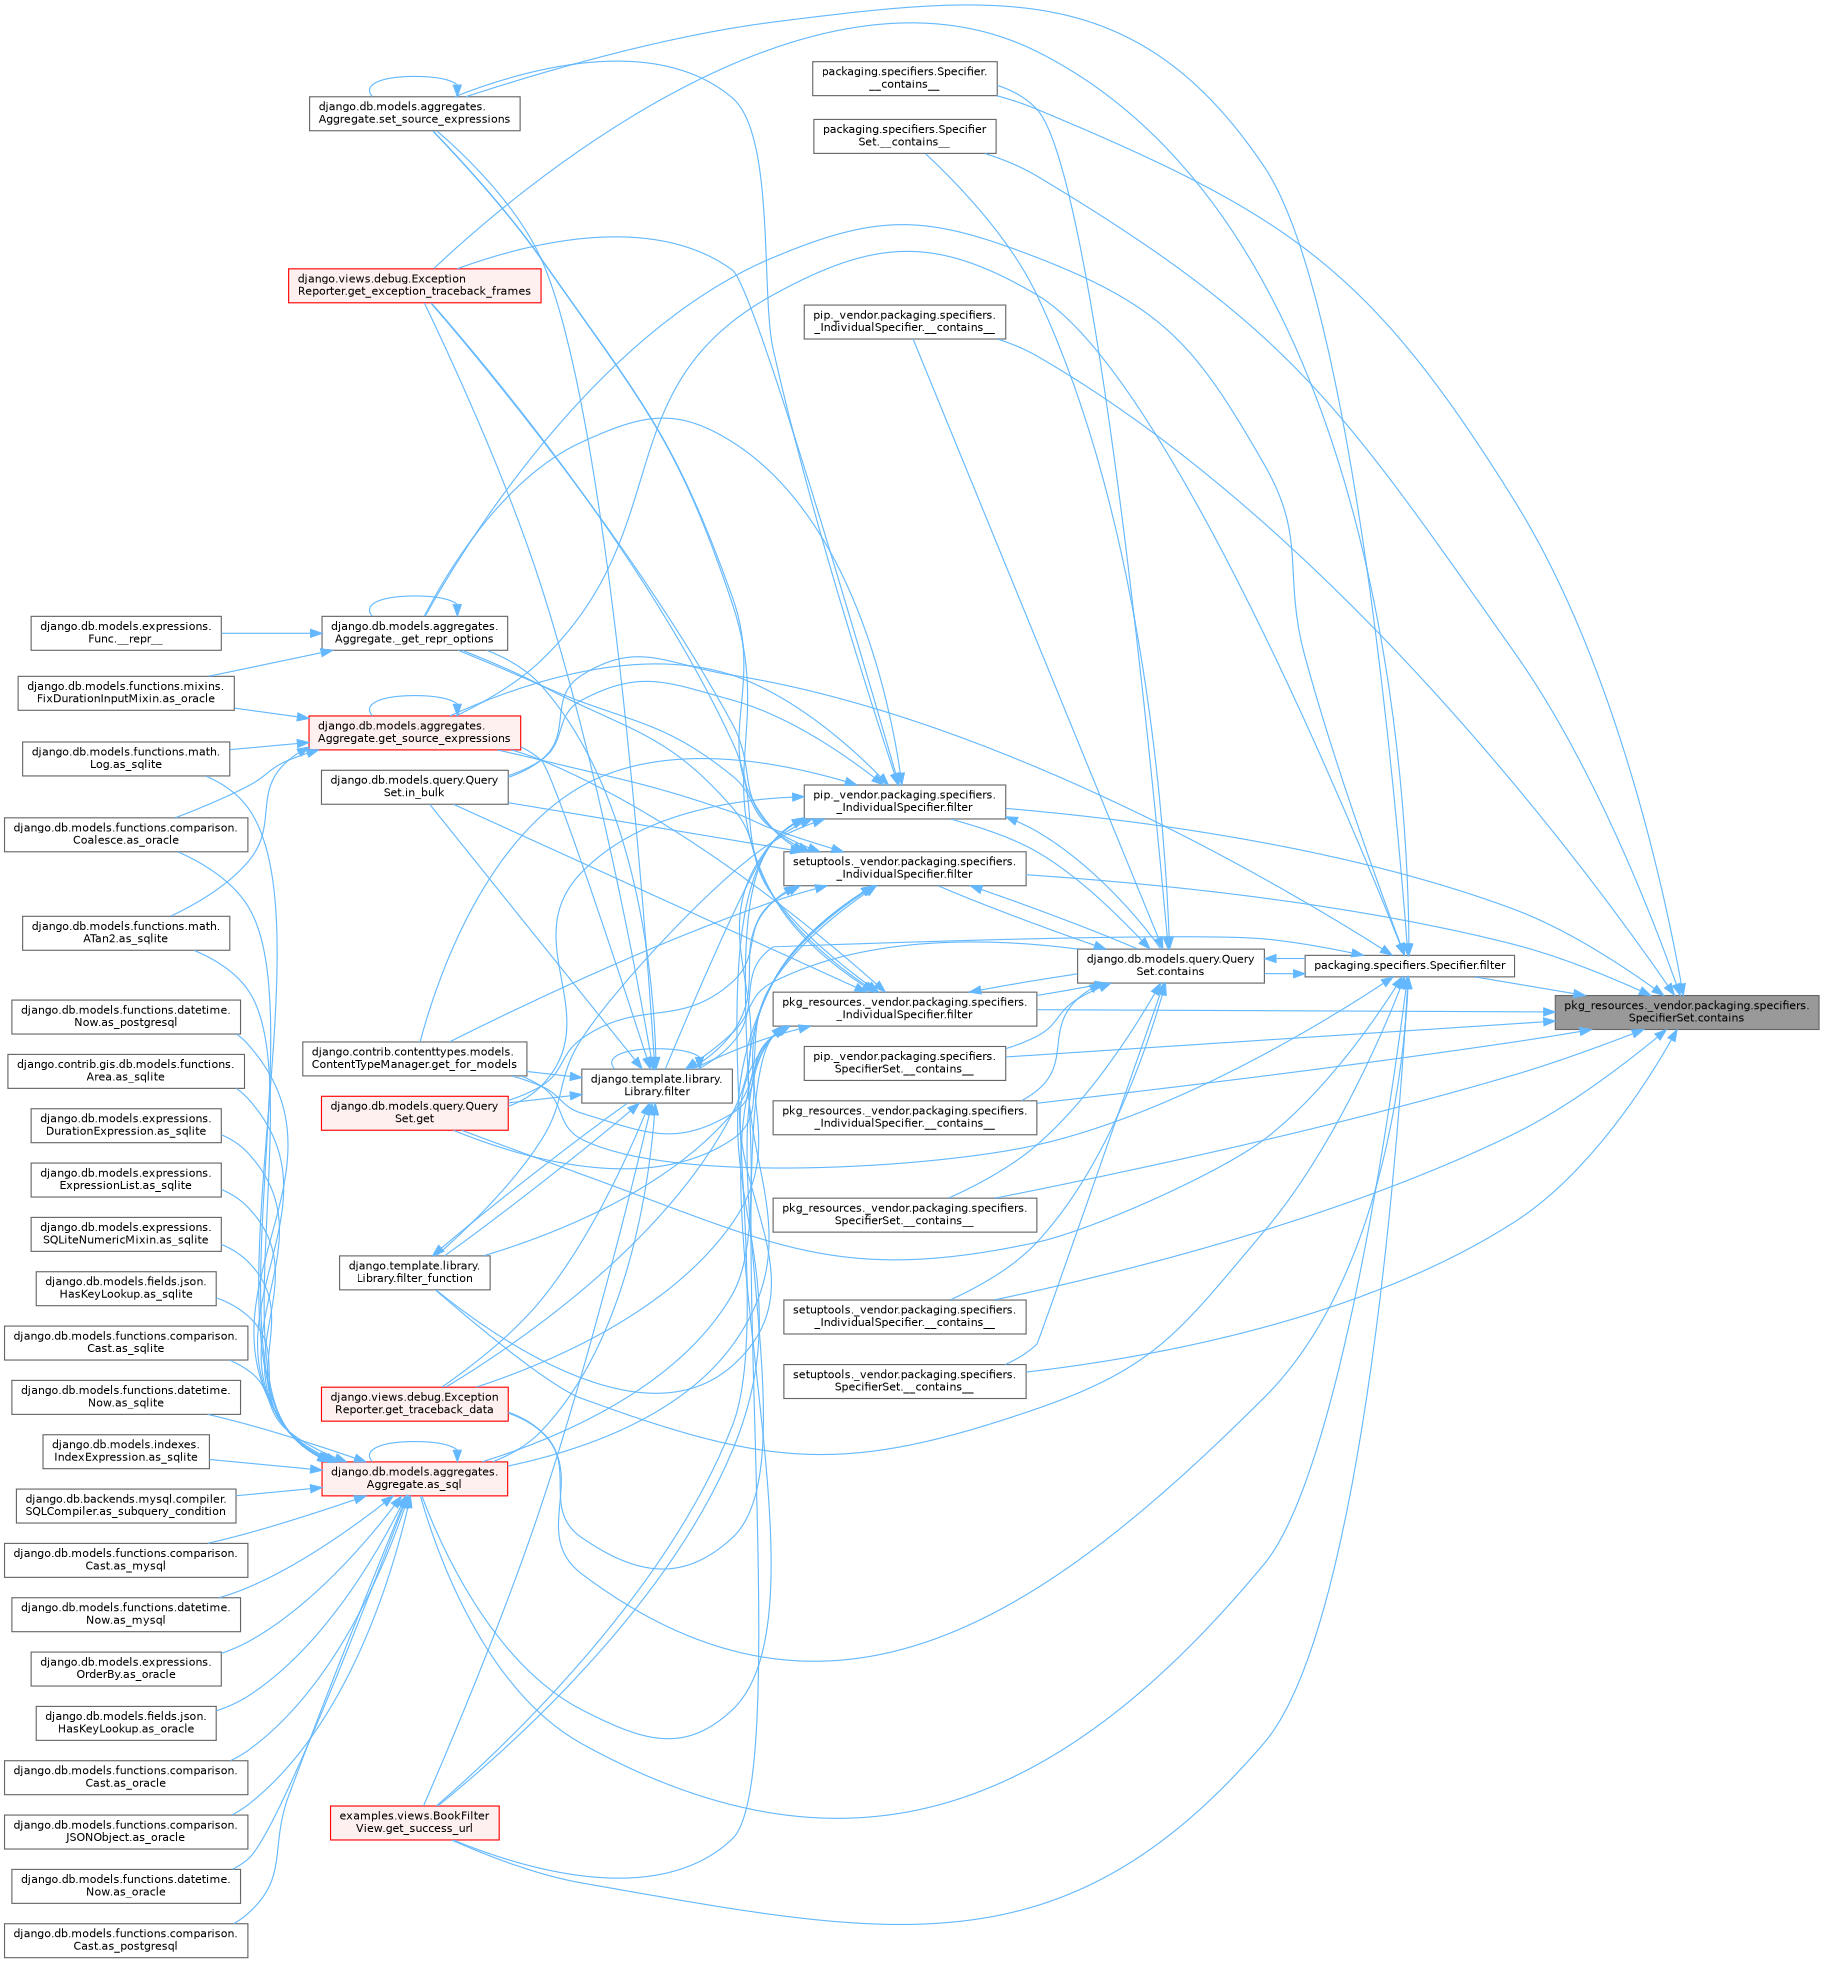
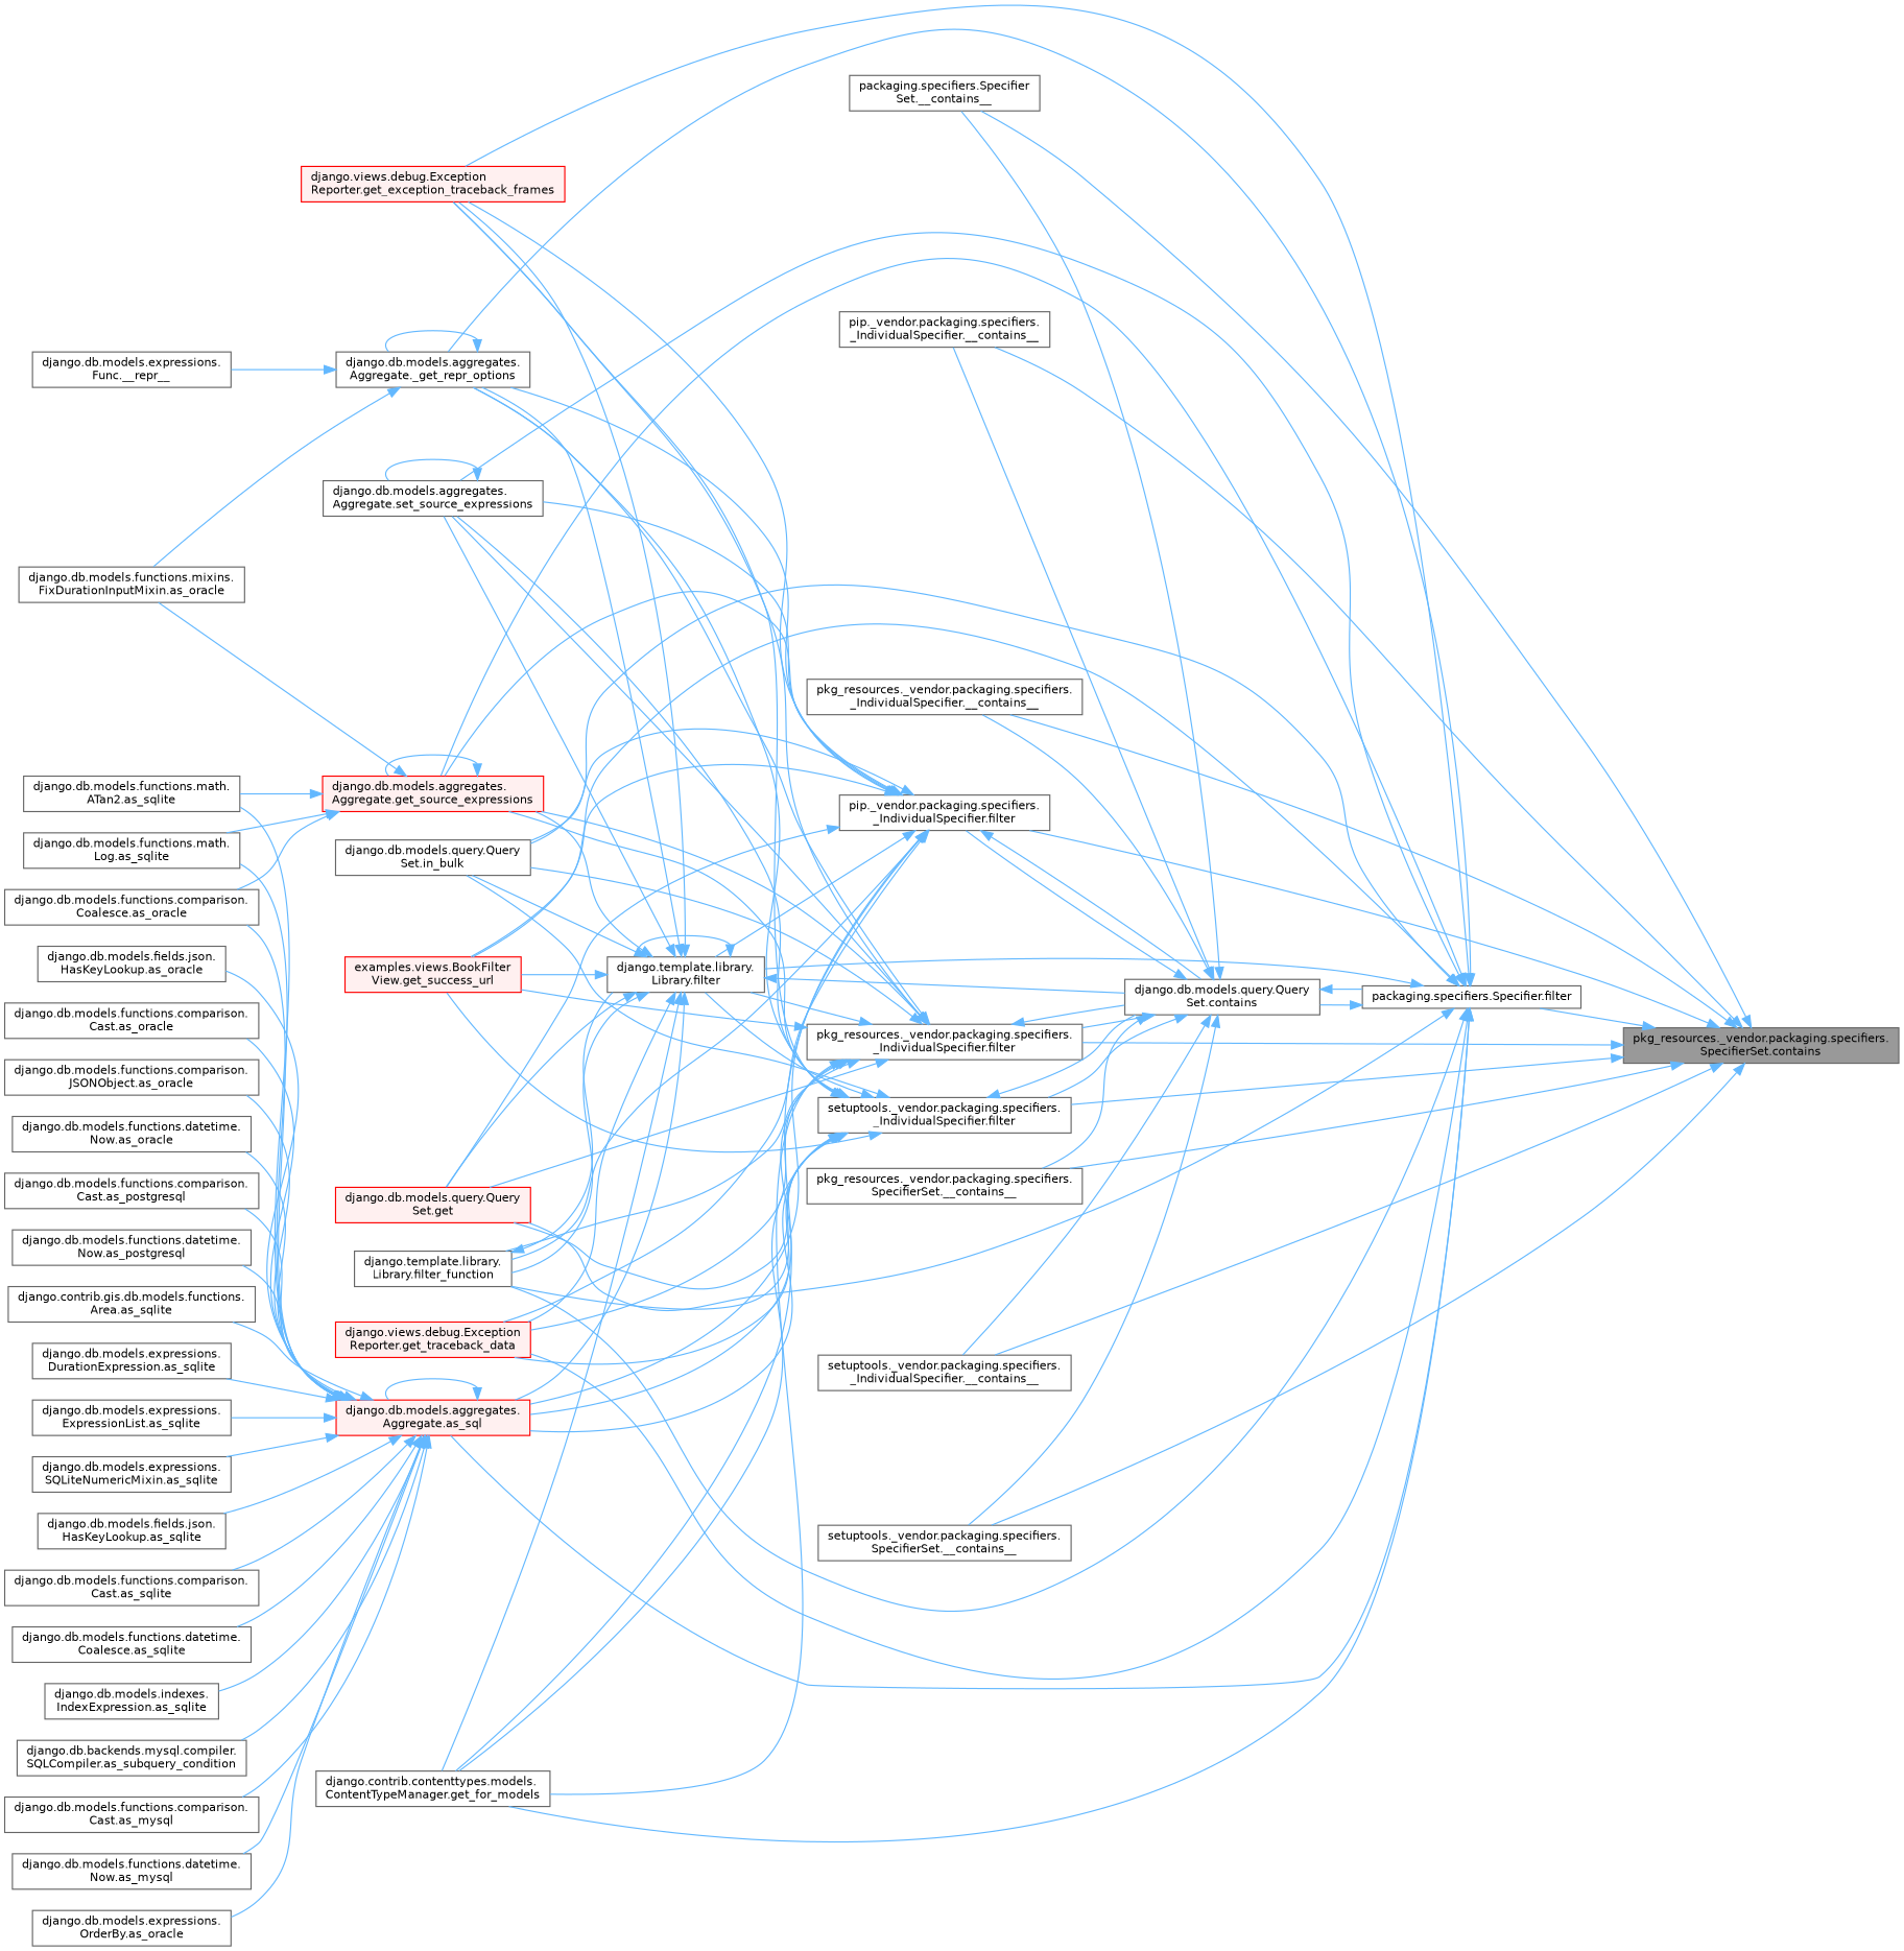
  digraph {
    rankdir=RL
    node [color=grey40 fillcolor=white fontname=Helvetica fontsize=10 shape=box style=filled]
    edge [color=steelblue1 dir=back fontname=Helvetica fontsize=10 labelfontname=Helvetica labelfontsize=10 style=solid]
    n1 [color=gray40 fillcolor=grey60 fontcolor=black height=0.2 label="pkg_resources._vendor.packaging.specifiers.\lSpecifierSet.contains" width=0.4]
-   n2 [height=0.2 label="packaging.specifiers.Specifier.\l__contains__" width=0.4]
    n3 [height=0.2 label="packaging.specifiers.Specifier\lSet.__contains__" width=0.4]
    n4 [height=0.2 label="pip._vendor.packaging.specifiers.\l_IndividualSpecifier.__contains__" width=0.4]
-   n5 [height=0.2 label="pip._vendor.packaging.specifiers.\lSpecifierSet.__contains__" width=0.4]
    n6 [height=0.2 label="pkg_resources._vendor.packaging.specifiers.\l_IndividualSpecifier.__contains__" width=0.4]
    n7 [height=0.2 label="pkg_resources._vendor.packaging.specifiers.\lSpecifierSet.__contains__" width=0.4]
    n8 [height=0.2 label="setuptools._vendor.packaging.specifiers.\l_IndividualSpecifier.__contains__" width=0.4]
    n9 [height=0.2 label="setuptools._vendor.packaging.specifiers.\lSpecifierSet.__contains__" width=0.4]
    n10 [height=0.2 label="packaging.specifiers.Specifier.filter" width=0.4]
    n11 [height=0.2 label="pip._vendor.packaging.specifiers.\l_IndividualSpecifier.filter" width=0.4]
    n12 [height=0.2 label="pkg_resources._vendor.packaging.specifiers.\l_IndividualSpecifier.filter" width=0.4]
    n13 [height=0.2 label="setuptools._vendor.packaging.specifiers.\l_IndividualSpecifier.filter" width=0.4]
    n14 [height=0.2 label="django.db.models.aggregates.\lAggregate._get_repr_options" width=0.4]
    n15 [color=red fillcolor="#FFF0F0" height=0.2 label="django.db.models.aggregates.\lAggregate.as_sql" width=0.4]
    n16 [height=0.2 label="django.db.models.query.Query\lSet.contains" width=0.4]
    n17 [height=0.2 label="django.template.library.\lLibrary.filter" width=0.4]
    n18 [height=0.2 label="django.template.library.\lLibrary.filter_function" width=0.4]
    n19 [color=red fillcolor="#FFF0F0" height=0.2 label="django.db.models.query.Query\lSet.get" width=0.4]
    n20 [color=red fillcolor="#FFF0F0" height=0.2 label="django.views.debug.Exception\lReporter.get_exception_traceback_frames" width=0.4]
    n21 [height=0.2 label="django.contrib.contenttypes.models.\lContentTypeManager.get_for_models" width=0.4]
    n22 [color=red fillcolor="#FFF0F0" height=0.2 label="django.db.models.aggregates.\lAggregate.get_source_expressions" width=0.4]
    n23 [color=red fillcolor="#FFF0F0" height=0.2 label="examples.views.BookFilter\lView.get_success_url" width=0.4]
    n24 [color=red fillcolor="#FFF0F0" height=0.2 label="django.views.debug.Exception\lReporter.get_traceback_data" width=0.4]
    n25 [height=0.2 label="django.db.models.query.Query\lSet.in_bulk" width=0.4]
    n26 [height=0.2 label="django.db.models.aggregates.\lAggregate.set_source_expressions" width=0.4]
    n27 [height=0.2 label="django.db.models.expressions.\lFunc.__repr__" width=0.4]
    n28 [height=0.2 label="django.db.models.functions.mixins.\lFixDurationInputMixin.as_oracle" width=0.4]
    n29 [height=0.2 label="django.db.models.functions.comparison.\lCast.as_mysql" width=0.4]
    n30 [height=0.2 label="django.db.models.functions.datetime.\lNow.as_mysql" width=0.4]
    n31 [height=0.2 label="django.db.models.expressions.\lOrderBy.as_oracle" width=0.4]
    n32 [height=0.2 label="django.db.models.fields.json.\lHasKeyLookup.as_oracle" width=0.4]
    n33 [height=0.2 label="django.db.models.functions.comparison.\lCast.as_oracle" width=0.4]
    n34 [height=0.2 label="django.db.models.functions.comparison.\lCoalesce.as_oracle" width=0.4]
    n35 [height=0.2 label="django.db.models.functions.comparison.\lJSONObject.as_oracle" width=0.4]
    n36 [height=0.2 label="django.db.models.functions.datetime.\lNow.as_oracle" width=0.4]
    n37 [height=0.2 label="django.db.models.functions.comparison.\lCast.as_postgresql" width=0.4]
    n38 [height=0.2 label="django.db.models.functions.datetime.\lNow.as_postgresql" width=0.4]
    n39 [height=0.2 label="django.contrib.gis.db.models.functions.\lArea.as_sqlite" width=0.4]
    n40 [height=0.2 label="django.db.models.expressions.\lDurationExpression.as_sqlite" width=0.4]
    n41 [height=0.2 label="django.db.models.expressions.\lExpressionList.as_sqlite" width=0.4]
    n42 [height=0.2 label="django.db.models.expressions.\lSQLiteNumericMixin.as_sqlite" width=0.4]
    n43 [height=0.2 label="django.db.models.fields.json.\lHasKeyLookup.as_sqlite" width=0.4]
    n44 [height=0.2 label="django.db.models.functions.comparison.\lCast.as_sqlite" width=0.4]
-   n45 [height=0.2 label="django.db.models.functions.datetime.\lNow.as_sqlite" width=0.4]
+   n45 [height=0.2 label="django.db.models.functions.datetime.\lCoalesce.as_sqlite" width=0.4]
    n46 [height=0.2 label="django.db.models.functions.math.\lATan2.as_sqlite" width=0.4]
    n47 [height=0.2 label="django.db.models.functions.math.\lLog.as_sqlite" width=0.4]
    n48 [height=0.2 label="django.db.models.indexes.\lIndexExpression.as_sqlite" width=0.4]
    n49 [height=0.2 label="django.db.backends.mysql.compiler.\lSQLCompiler.as_subquery_condition" width=0.4]
-   n1 -> n2
    n1 -> n3
    n1 -> n4
-   n1 -> n5
    n1 -> n6
    n1 -> n7
    n1 -> n8
    n1 -> n9
    n1 -> n10
    n1 -> n11
    n1 -> n12
    n1 -> n13
    n10 -> n14
    n10 -> n15
    n10 -> n16
    n10 -> n17
    n10 -> n18
    n10 -> n19
    n10 -> n20
    n10 -> n21
    n10 -> n22
    n10 -> n23
    n10 -> n24
    n10 -> n25
    n10 -> n26
    n11 -> n14
    n11 -> n15
    n11 -> n16
    n11 -> n17
    n11 -> n18
    n11 -> n19
    n11 -> n20
    n11 -> n21
    n11 -> n22
    n11 -> n23
    n11 -> n24
    n11 -> n25
    n11 -> n26
    n12 -> n14
    n12 -> n15
    n12 -> n16
    n12 -> n17
    n12 -> n18
    n12 -> n19
    n12 -> n20
    n12 -> n21
    n12 -> n22
    n12 -> n23
    n12 -> n24
    n12 -> n25
    n12 -> n26
    n13 -> n14
    n13 -> n15
    n13 -> n16
    n13 -> n17
    n13 -> n18
    n13 -> n19
    n13 -> n20
    n13 -> n21
    n13 -> n22
    n13 -> n23
    n13 -> n24
    n13 -> n25
    n13 -> n26
    n14 -> n14
    n14 -> n27
    n14 -> n28
    n15 -> n15
    n15 -> n29
    n15 -> n30
    n15 -> n31
    n15 -> n32
    n15 -> n33
    n15 -> n34
    n15 -> n35
    n15 -> n36
    n15 -> n37
    n15 -> n38
    n15 -> n39
    n15 -> n40
    n15 -> n41
    n15 -> n42
    n15 -> n43
    n15 -> n44
    n15 -> n45
    n15 -> n46
    n15 -> n47
    n15 -> n48
    n15 -> n49
-   n16 -> n2
    n16 -> n3
    n16 -> n4
-   n16 -> n5
    n16 -> n6
    n16 -> n7
    n16 -> n8
    n16 -> n9
    n16 -> n10
    n16 -> n11
    n16 -> n12
    n16 -> n13
    n17 -> n14
    n17 -> n15
    n17 -> n16
    n17 -> n17
    n17 -> n18
    n17 -> n19
    n17 -> n20
    n17 -> n21
    n17 -> n22
    n17 -> n23
    n17 -> n24
    n17 -> n25
    n17 -> n26
    n18 -> n17
    n22 -> n22
    n22 -> n28
    n22 -> n34
    n22 -> n46
    n22 -> n47
    n26 -> n26
  }
